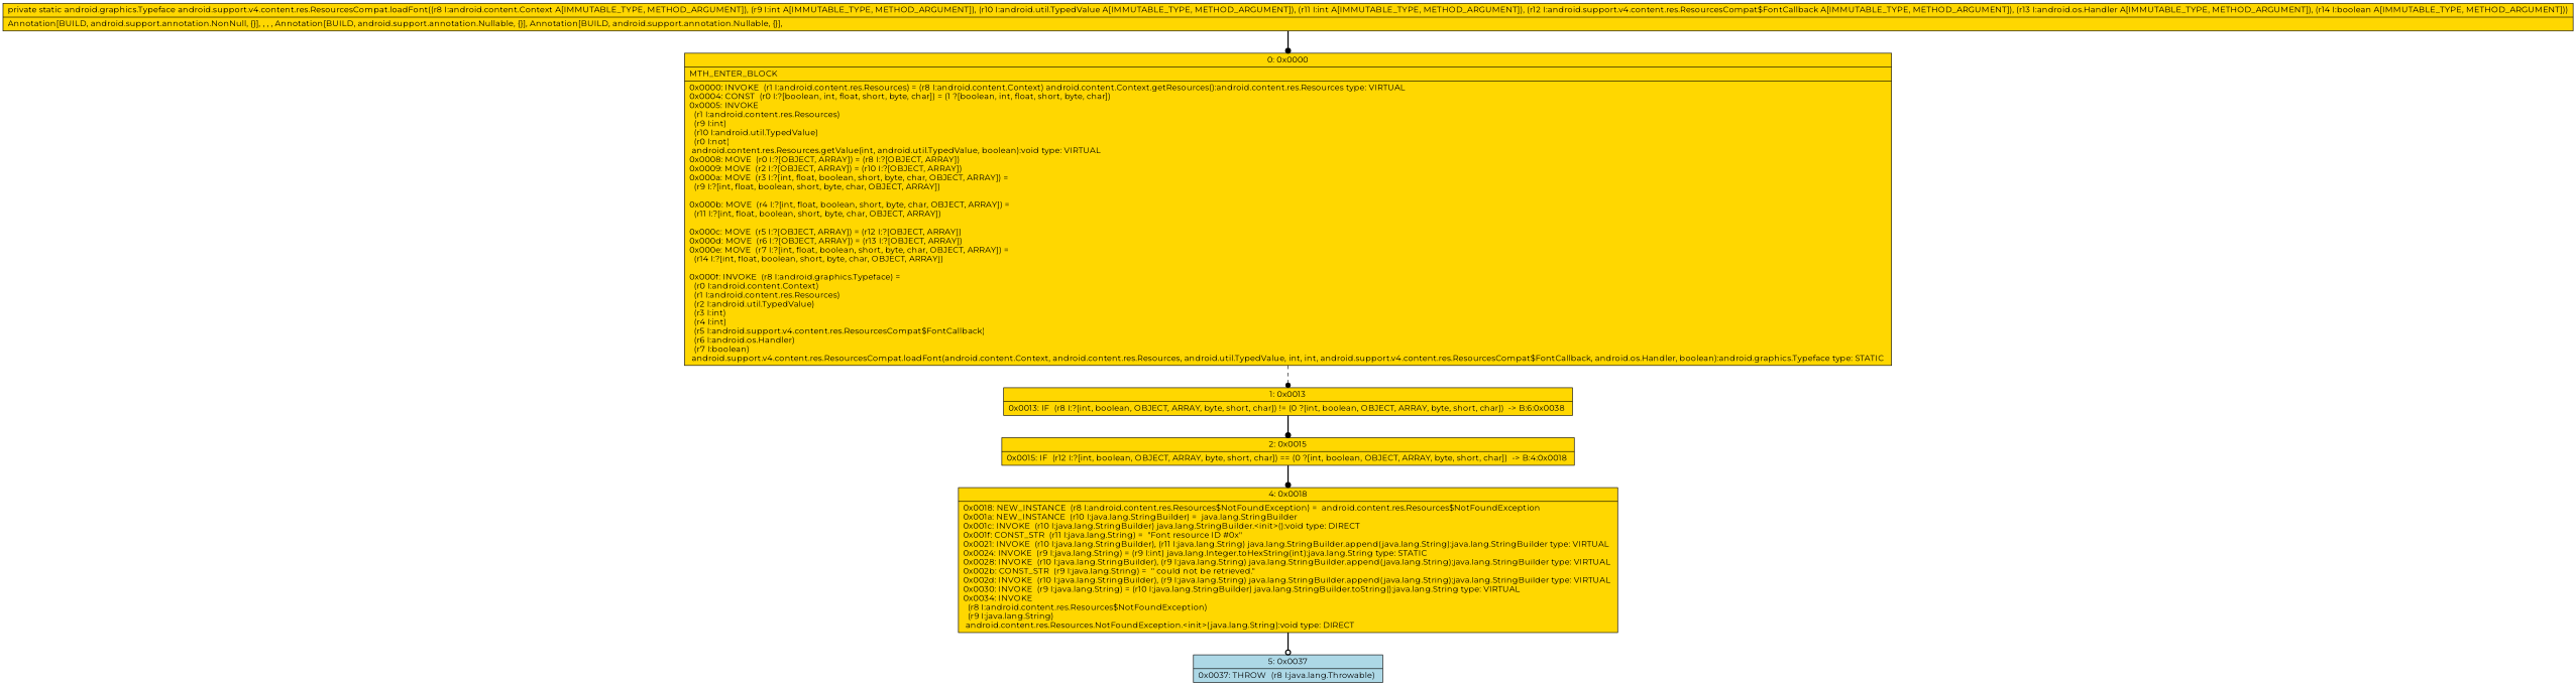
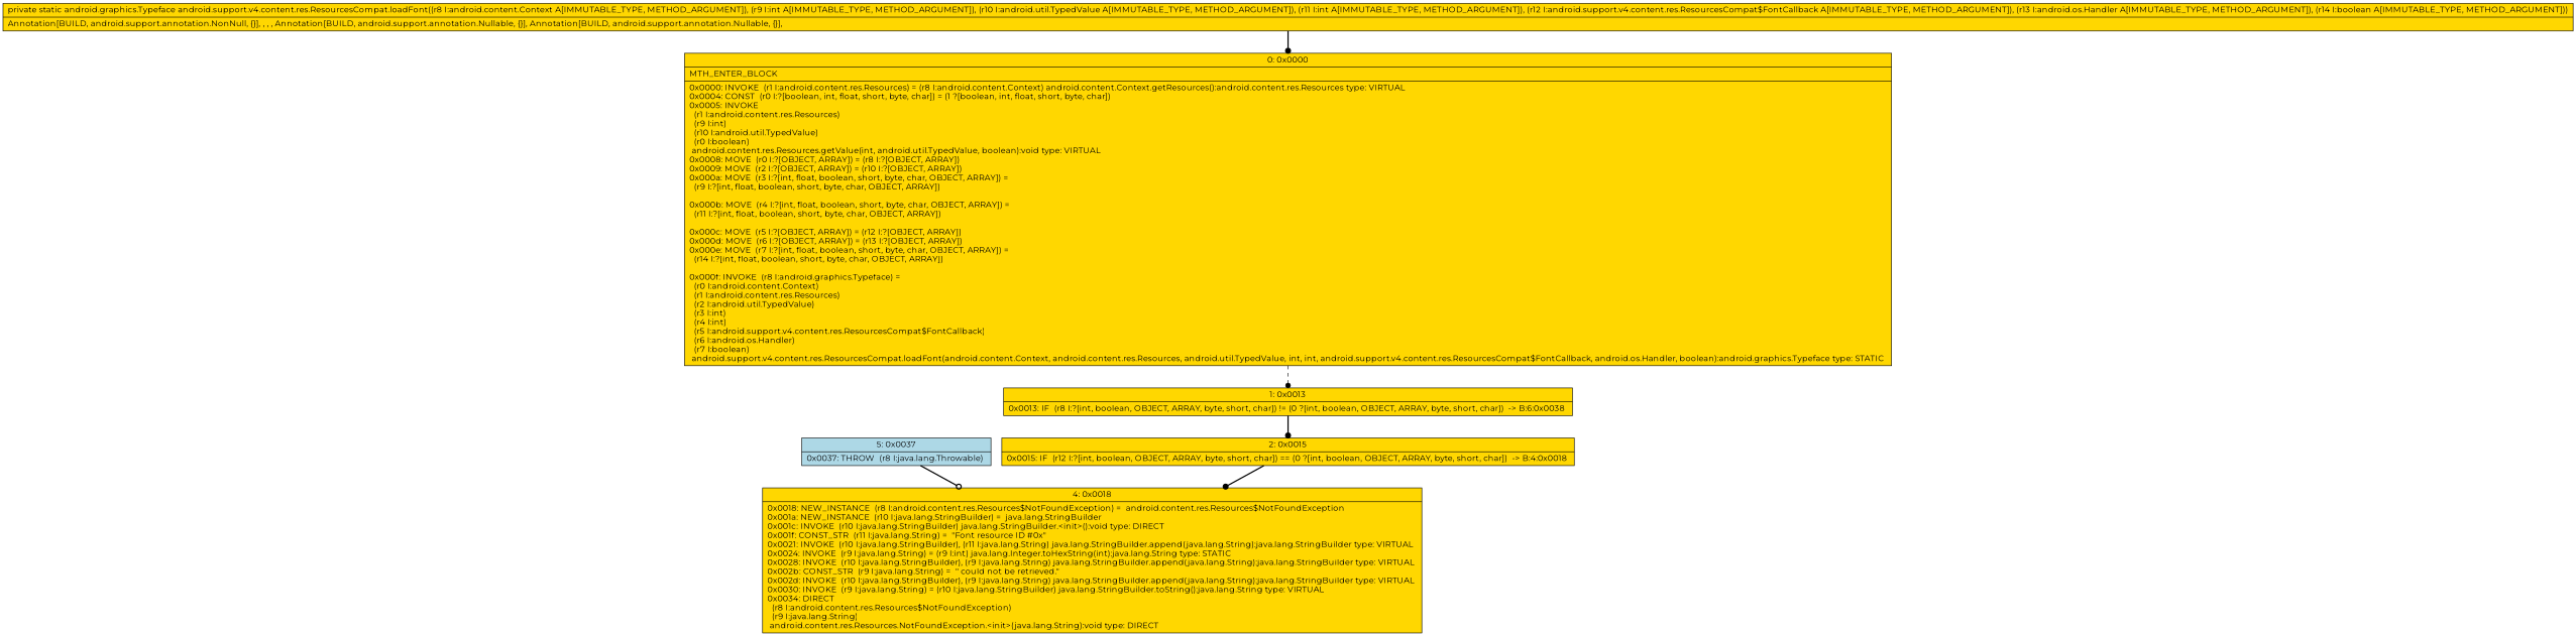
  digraph {
    fontname=Montserrat
    node [fillcolor=gold fontname=Montserrat shape=record style=filled]
    edge [arrowhead=dot fontname=Montserrat style=bold]
-   n1 [label="{0\:\ 0x0000|MTH_ENTER_BLOCK\l|0x0000: INVOKE  (r1 I:android.content.res.Resources) = (r8 I:android.content.Context) android.content.Context.getResources():android.content.res.Resources type: VIRTUAL \l0x0004: CONST  (r0 I:?[boolean, int, float, short, byte, char]) = (1 ?[boolean, int, float, short, byte, char]) \l0x0005: INVOKE  \l  (r1 I:android.content.res.Resources)\l  (r9 I:int)\l  (r10 I:android.util.TypedValue)\l  (r0 I:not)\l android.content.res.Resources.getValue(int, android.util.TypedValue, boolean):void type: VIRTUAL \l0x0008: MOVE  (r0 I:?[OBJECT, ARRAY]) = (r8 I:?[OBJECT, ARRAY]) \l0x0009: MOVE  (r2 I:?[OBJECT, ARRAY]) = (r10 I:?[OBJECT, ARRAY]) \l0x000a: MOVE  (r3 I:?[int, float, boolean, short, byte, char, OBJECT, ARRAY]) = \l  (r9 I:?[int, float, boolean, short, byte, char, OBJECT, ARRAY])\l \l0x000b: MOVE  (r4 I:?[int, float, boolean, short, byte, char, OBJECT, ARRAY]) = \l  (r11 I:?[int, float, boolean, short, byte, char, OBJECT, ARRAY])\l \l0x000c: MOVE  (r5 I:?[OBJECT, ARRAY]) = (r12 I:?[OBJECT, ARRAY]) \l0x000d: MOVE  (r6 I:?[OBJECT, ARRAY]) = (r13 I:?[OBJECT, ARRAY]) \l0x000e: MOVE  (r7 I:?[int, float, boolean, short, byte, char, OBJECT, ARRAY]) = \l  (r14 I:?[int, float, boolean, short, byte, char, OBJECT, ARRAY])\l \l0x000f: INVOKE  (r8 I:android.graphics.Typeface) = \l  (r0 I:android.content.Context)\l  (r1 I:android.content.res.Resources)\l  (r2 I:android.util.TypedValue)\l  (r3 I:int)\l  (r4 I:int)\l  (r5 I:android.support.v4.content.res.ResourcesCompat$FontCallback)\l  (r6 I:android.os.Handler)\l  (r7 I:boolean)\l android.support.v4.content.res.ResourcesCompat.loadFont(android.content.Context, android.content.res.Resources, android.util.TypedValue, int, int, android.support.v4.content.res.ResourcesCompat$FontCallback, android.os.Handler, boolean):android.graphics.Typeface type: STATIC \l}"]
+   n1 [label="{0\:\ 0x0000|MTH_ENTER_BLOCK\l|0x0000: INVOKE  (r1 I:android.content.res.Resources) = (r8 I:android.content.Context) android.content.Context.getResources():android.content.res.Resources type: VIRTUAL \l0x0004: CONST  (r0 I:?[boolean, int, float, short, byte, char]) = (1 ?[boolean, int, float, short, byte, char]) \l0x0005: INVOKE  \l  (r1 I:android.content.res.Resources)\l  (r9 I:int)\l  (r10 I:android.util.TypedValue)\l  (r0 I:boolean)\l android.content.res.Resources.getValue(int, android.util.TypedValue, boolean):void type: VIRTUAL \l0x0008: MOVE  (r0 I:?[OBJECT, ARRAY]) = (r8 I:?[OBJECT, ARRAY]) \l0x0009: MOVE  (r2 I:?[OBJECT, ARRAY]) = (r10 I:?[OBJECT, ARRAY]) \l0x000a: MOVE  (r3 I:?[int, float, boolean, short, byte, char, OBJECT, ARRAY]) = \l  (r9 I:?[int, float, boolean, short, byte, char, OBJECT, ARRAY])\l \l0x000b: MOVE  (r4 I:?[int, float, boolean, short, byte, char, OBJECT, ARRAY]) = \l  (r11 I:?[int, float, boolean, short, byte, char, OBJECT, ARRAY])\l \l0x000c: MOVE  (r5 I:?[OBJECT, ARRAY]) = (r12 I:?[OBJECT, ARRAY]) \l0x000d: MOVE  (r6 I:?[OBJECT, ARRAY]) = (r13 I:?[OBJECT, ARRAY]) \l0x000e: MOVE  (r7 I:?[int, float, boolean, short, byte, char, OBJECT, ARRAY]) = \l  (r14 I:?[int, float, boolean, short, byte, char, OBJECT, ARRAY])\l \l0x000f: INVOKE  (r8 I:android.graphics.Typeface) = \l  (r0 I:android.content.Context)\l  (r1 I:android.content.res.Resources)\l  (r2 I:android.util.TypedValue)\l  (r3 I:int)\l  (r4 I:int)\l  (r5 I:android.support.v4.content.res.ResourcesCompat$FontCallback)\l  (r6 I:android.os.Handler)\l  (r7 I:boolean)\l android.support.v4.content.res.ResourcesCompat.loadFont(android.content.Context, android.content.res.Resources, android.util.TypedValue, int, int, android.support.v4.content.res.ResourcesCompat$FontCallback, android.os.Handler, boolean):android.graphics.Typeface type: STATIC \l}"]
    n2 [label="{1\:\ 0x0013|0x0013: IF  (r8 I:?[int, boolean, OBJECT, ARRAY, byte, short, char]) != (0 ?[int, boolean, OBJECT, ARRAY, byte, short, char])  \-\> B:6:0x0038 \l}"]
    n3 [label="{2\:\ 0x0015|0x0015: IF  (r12 I:?[int, boolean, OBJECT, ARRAY, byte, short, char]) == (0 ?[int, boolean, OBJECT, ARRAY, byte, short, char])  \-\> B:4:0x0018 \l}"]
-   n4 [label="{4\:\ 0x0018|0x0018: NEW_INSTANCE  (r8 I:android.content.res.Resources$NotFoundException) =  android.content.res.Resources$NotFoundException \l0x001a: NEW_INSTANCE  (r10 I:java.lang.StringBuilder) =  java.lang.StringBuilder \l0x001c: INVOKE  (r10 I:java.lang.StringBuilder) java.lang.StringBuilder.\<init\>():void type: DIRECT \l0x001f: CONST_STR  (r11 I:java.lang.String) =  \"Font resource ID #0x\" \l0x0021: INVOKE  (r10 I:java.lang.StringBuilder), (r11 I:java.lang.String) java.lang.StringBuilder.append(java.lang.String):java.lang.StringBuilder type: VIRTUAL \l0x0024: INVOKE  (r9 I:java.lang.String) = (r9 I:int) java.lang.Integer.toHexString(int):java.lang.String type: STATIC \l0x0028: INVOKE  (r10 I:java.lang.StringBuilder), (r9 I:java.lang.String) java.lang.StringBuilder.append(java.lang.String):java.lang.StringBuilder type: VIRTUAL \l0x002b: CONST_STR  (r9 I:java.lang.String) =  \" could not be retrieved.\" \l0x002d: INVOKE  (r10 I:java.lang.StringBuilder), (r9 I:java.lang.String) java.lang.StringBuilder.append(java.lang.String):java.lang.StringBuilder type: VIRTUAL \l0x0030: INVOKE  (r9 I:java.lang.String) = (r10 I:java.lang.StringBuilder) java.lang.StringBuilder.toString():java.lang.String type: VIRTUAL \l0x0034: INVOKE  \l  (r8 I:android.content.res.Resources$NotFoundException)\l  (r9 I:java.lang.String)\l android.content.res.Resources.NotFoundException.\<init\>(java.lang.String):void type: DIRECT \l}"]
+   n4 [label="{4\:\ 0x0018|0x0018: NEW_INSTANCE  (r8 I:android.content.res.Resources$NotFoundException) =  android.content.res.Resources$NotFoundException \l0x001a: NEW_INSTANCE  (r10 I:java.lang.StringBuilder) =  java.lang.StringBuilder \l0x001c: INVOKE  (r10 I:java.lang.StringBuilder) java.lang.StringBuilder.\<init\>():void type: DIRECT \l0x001f: CONST_STR  (r11 I:java.lang.String) =  \"Font resource ID #0x\" \l0x0021: INVOKE  (r10 I:java.lang.StringBuilder), (r11 I:java.lang.String) java.lang.StringBuilder.append(java.lang.String):java.lang.StringBuilder type: VIRTUAL \l0x0024: INVOKE  (r9 I:java.lang.String) = (r9 I:int) java.lang.Integer.toHexString(int):java.lang.String type: STATIC \l0x0028: INVOKE  (r10 I:java.lang.StringBuilder), (r9 I:java.lang.String) java.lang.StringBuilder.append(java.lang.String):java.lang.StringBuilder type: VIRTUAL \l0x002b: CONST_STR  (r9 I:java.lang.String) =  \" could not be retrieved.\" \l0x002d: INVOKE  (r10 I:java.lang.StringBuilder), (r9 I:java.lang.String) java.lang.StringBuilder.append(java.lang.String):java.lang.StringBuilder type: VIRTUAL \l0x0030: INVOKE  (r9 I:java.lang.String) = (r10 I:java.lang.StringBuilder) java.lang.StringBuilder.toString():java.lang.String type: VIRTUAL \l0x0034: DIRECT  \l  (r8 I:android.content.res.Resources$NotFoundException)\l  (r9 I:java.lang.String)\l android.content.res.Resources.NotFoundException.\<init\>(java.lang.String):void type: DIRECT \l}"]
    n5 [fillcolor=lightblue label="{5\:\ 0x0037|0x0037: THROW  (r8 I:java.lang.Throwable) \l}"]
    n6 [label="{private static android.graphics.Typeface android.support.v4.content.res.ResourcesCompat.loadFont((r8 I:android.content.Context A[IMMUTABLE_TYPE, METHOD_ARGUMENT]), (r9 I:int A[IMMUTABLE_TYPE, METHOD_ARGUMENT]), (r10 I:android.util.TypedValue A[IMMUTABLE_TYPE, METHOD_ARGUMENT]), (r11 I:int A[IMMUTABLE_TYPE, METHOD_ARGUMENT]), (r12 I:android.support.v4.content.res.ResourcesCompat$FontCallback A[IMMUTABLE_TYPE, METHOD_ARGUMENT]), (r13 I:android.os.Handler A[IMMUTABLE_TYPE, METHOD_ARGUMENT]), (r14 I:boolean A[IMMUTABLE_TYPE, METHOD_ARGUMENT]))  | Annotation[BUILD, android.support.annotation.NonNull, \{\}], , , , Annotation[BUILD, android.support.annotation.Nullable, \{\}], Annotation[BUILD, android.support.annotation.Nullable, \{\}], \l}"]
    n1 -> n2 [style=dashed]
    n2 -> n3
    n3 -> n4
-   n4 -> n5 [arrowhead=odot]
+   n5 -> n4 [arrowhead=odot]
    n6 -> n1
  }
